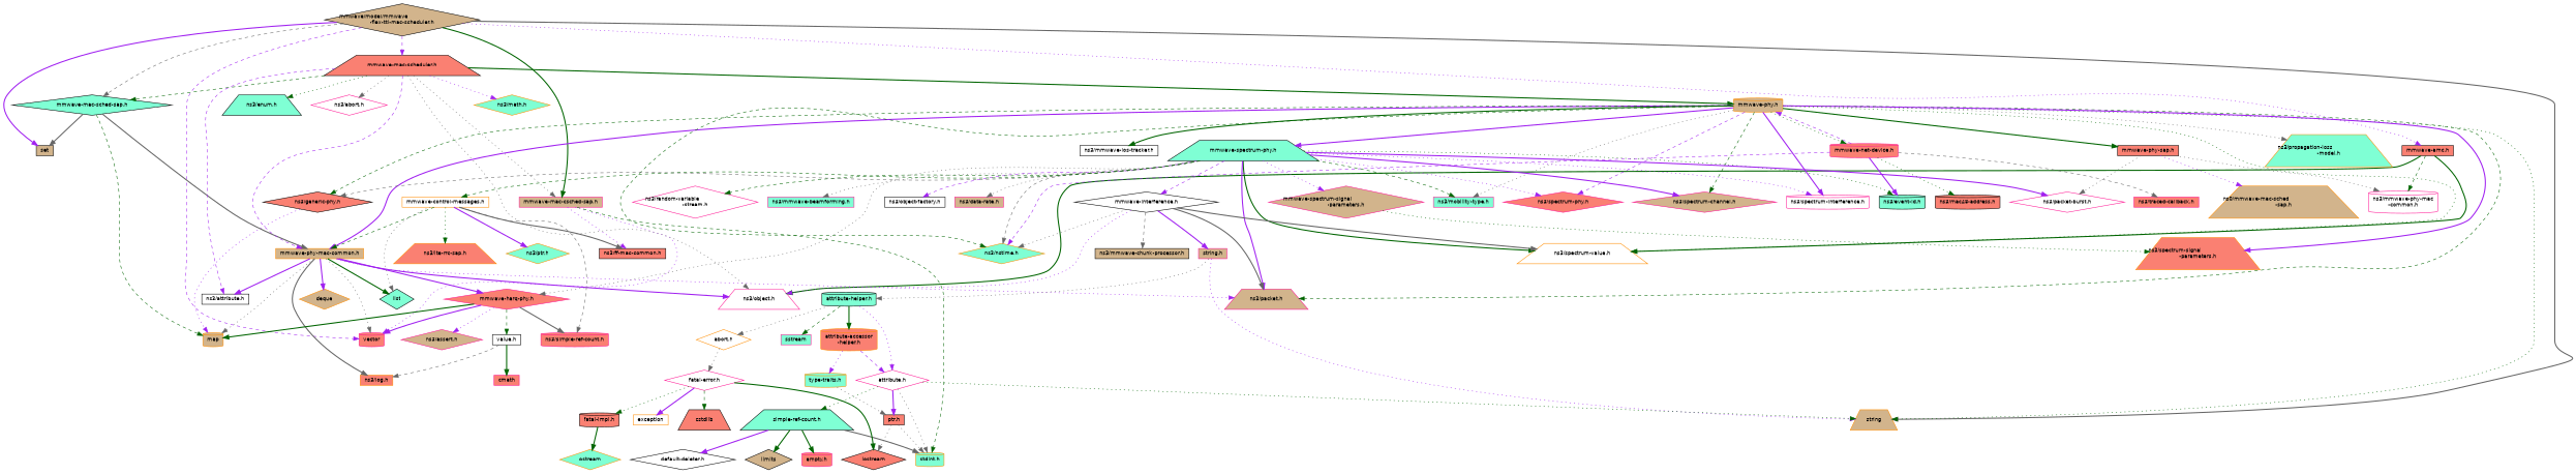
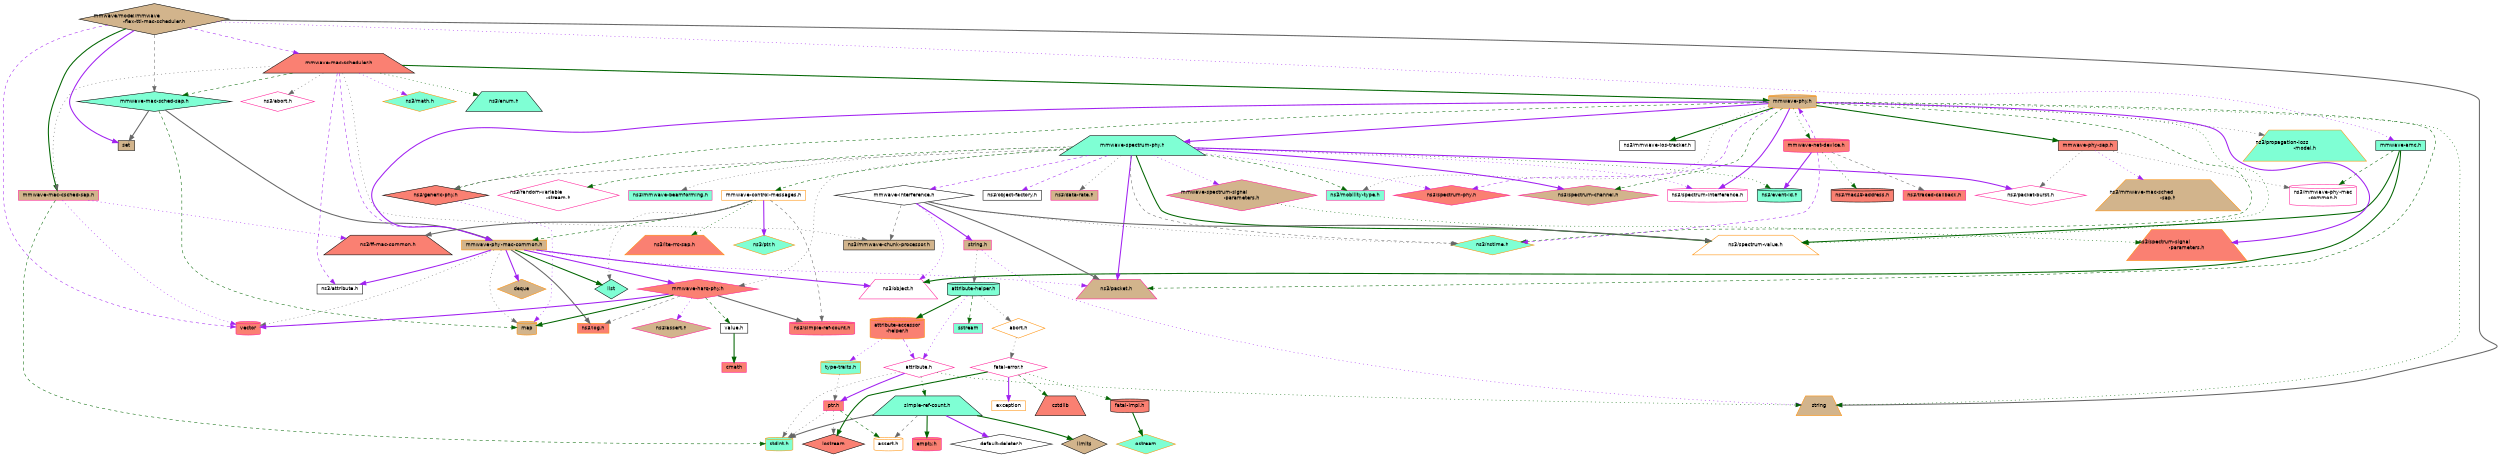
  digraph {
    node [color=black fillcolor=salmon fontname=Helvetica fontsize=10 shape=diamond style=filled]
    edge [color=purple fontname=Helvetica fontsize=10 labelfontname=Helvetica labelfontsize=10 style=dotted]
    n1 [fillcolor=tan fontcolor=black height=0.2 label="mmwave/model/mmwave\l-flex-tti-mac-scheduler.h" width=0.4]
    n2 [fillcolor=aquamarine height=0.2 label="mmwave-mac-sched-sap.h" width=0.4]
    n3 [color=deeppink height=0.2 label=vector shape=cylinder width=0.4]
    n4 [fillcolor=tan height=0.2 label=set shape=box width=0.4]
    n5 [color=deeppink fillcolor=tan height=0.2 label="mmwave-mac-csched-sap.h" shape=box width=0.4]
    n6 [height=0.2 label="mmwave-mac-scheduler.h" shape=trapezium width=0.4]
    n7 [color=darkorange fillcolor=tan height=0.2 label=string shape=trapezium width=0.4]
-   n8 [height=0.2 label="mmwave-amc.h" shape=box width=0.4]
+   n8 [fillcolor=aquamarine height=0.2 label="mmwave-amc.h" shape=box width=0.4]
    n9 [color=darkorange fillcolor=tan height=0.2 label="mmwave-phy-mac-common.h" shape=box width=0.4]
    n10 [color=darkorange fillcolor=tan height=0.2 label=map shape=cylinder width=0.4]
    n11 [color=darkorange fillcolor=aquamarine height=0.2 label="stdint.h" shape=cylinder width=0.4]
-   n12 [height=0.2 label="ns3/ff-mac-common.h" shape=box width=0.4]
+   n12 [height=0.2 label="ns3/ff-mac-common.h" shape=trapezium width=0.4]
    n13 [color=deeppink fillcolor=white height=0.2 label="ns3/object.h" shape=trapezium width=0.4]
    n14 [fillcolor=white height=0.2 label="ns3/attribute.h" shape=box width=0.4]
    n15 [color=darkorange fillcolor=tan height=0.2 label="mmwave-phy.h" shape=cylinder width=0.4]
    n16 [color=darkorange fillcolor=aquamarine height=0.2 label="ns3/math.h" width=0.4]
    n17 [fillcolor=aquamarine height=0.2 label="ns3/enum.h" shape=trapezium width=0.4]
    n18 [color=deeppink fillcolor=white height=0.2 label="ns3/abort.h" width=0.4]
    n19 [color=darkorange fillcolor=white height=0.2 label="ns3/spectrum-value.h" shape=trapezium width=0.4]
    n20 [color=deeppink fillcolor=white height=0.2 label="ns3/mmwave-phy-mac\l-common.h" shape=cylinder width=0.4]
    n21 [fillcolor=aquamarine height=0.2 label=list width=0.4]
    n22 [color=darkorange fillcolor=tan height=0.2 label=deque width=0.4]
    n23 [color=deeppink fillcolor=tan height=0.2 label="ns3/packet.h" shape=trapezium width=0.4]
    n24 [color=darkorange height=0.2 label="ns3/log.h" shape=box width=0.4]
    n25 [color=deeppink height=0.2 label="mmwave-harq-phy.h" width=0.4]
    n26 [color=deeppink fillcolor=aquamarine height=0.2 label="ns3/mobility-type.h" shape=box width=0.4]
    n27 [color=darkorange fillcolor=aquamarine height=0.2 label="ns3/nstime.h" width=0.4]
    n28 [color=deeppink height=0.2 label="ns3/spectrum-phy.h" width=0.4]
    n29 [color=deeppink fillcolor=tan height=0.2 label="ns3/spectrum-channel.h" width=0.4]
    n30 [color=darkorange height=0.2 label="ns3/spectrum-signal\l-parameters.h" shape=trapezium width=0.4]
    n31 [color=deeppink fillcolor=white height=0.2 label="ns3/spectrum-interference.h" shape=cylinder width=0.4]
    n32 [color=darkorange fillcolor=aquamarine height=0.2 label="ns3/propagation-loss\l-model.h" shape=trapezium width=0.4]
    n33 [height=0.2 label="ns3/generic-phy.h" width=0.4]
    n34 [fillcolor=aquamarine height=0.2 label="mmwave-spectrum-phy.h" shape=trapezium width=0.4]
    n35 [color=deeppink height=0.2 label="mmwave-net-device.h" shape=cylinder width=0.4]
    n36 [height=0.2 label="mmwave-phy-sap.h" shape=box width=0.4]
    n37 [fillcolor=white height=0.2 label="ns3/mmwave-los-tracker.h" shape=box width=0.4]
    n38 [fillcolor=white height=0.2 label="ns3/object-factory.h" shape=box width=0.4]
    n39 [fillcolor=aquamarine height=0.2 label="ns3/event-id.h" shape=cylinder width=0.4]
    n40 [color=deeppink fillcolor=tan height=0.2 label="ns3/data-rate.h" shape=box width=0.4]
    n41 [color=deeppink fillcolor=white height=0.2 label="ns3/packet-burst.h" width=0.4]
    n42 [color=deeppink fillcolor=tan height=0.2 label="mmwave-spectrum-signal\l-parameters.h" width=0.4]
    n43 [color=deeppink fillcolor=white height=0.2 label="ns3/random-variable\l-stream.h" width=0.4]
    n44 [color=deeppink fillcolor=aquamarine height=0.2 label="ns3/mmwave-beamforming.h" shape=box width=0.4]
    n45 [fillcolor=white height=0.2 label="mmwave-interference.h" width=0.4]
    n46 [color=darkorange fillcolor=white height=0.2 label="mmwave-control-messages.h" shape=box width=0.4]
    n47 [height=0.2 label="ns3/mac48-address.h" shape=cylinder width=0.4]
    n48 [color=deeppink height=0.2 label="ns3/traced-callback.h" shape=box width=0.4]
-   n49 [color=darkorange fillcolor=tan height=0.2 label="ns0/mmwave-mac-sched\l-sap.h" shape=trapezium width=0.4]
+   n49 [color=darkorange fillcolor=tan height=0.2 label="ns3/mmwave-mac-sched\l-sap.h" shape=trapezium width=0.4]
    n50 [color=deeppink fillcolor=tan height=0.2 label="string.h" shape=box width=0.4]
    n51 [fillcolor=tan height=0.2 label="ns3/mmwave-chunk-processor.h" shape=box width=0.4]
    n52 [color=darkorange fillcolor=aquamarine height=0.2 label="ns3/ptr.h" width=0.4]
    n53 [color=deeppink height=0.2 label="ns3/simple-ref-count.h" shape=cylinder width=0.4]
    n54 [color=darkorange height=0.2 label="ns3/lte-rrc-sap.h" shape=trapezium width=0.4]
    n55 [color=deeppink fillcolor=tan height=0.2 label="ns3/assert.h" width=0.4]
    n56 [fillcolor=white height=0.2 label="value.h" shape=box width=0.4]
    n57 [fillcolor=aquamarine height=0.2 label="attribute-helper.h" shape=cylinder width=0.4]
    n58 [color=deeppink fillcolor=white height=0.2 label="attribute.h" width=0.4]
    n59 [color=darkorange height=0.2 label="attribute-accessor\l-helper.h" shape=cylinder width=0.4]
    n60 [color=deeppink fillcolor=aquamarine height=0.2 label=sstream shape=box width=0.4]
    n61 [color=darkorange fillcolor=white height=0.2 label="abort.h" width=0.4]
-   n62 [height=0.2 label="ptr.h" shape=box width=0.4]
+   n62 [color=deeppink height=0.2 label="ptr.h" shape=box width=0.4]
    n63 [fillcolor=aquamarine height=0.2 label="simple-ref-count.h" shape=trapezium width=0.4]
    n64 [color=darkorange fillcolor=aquamarine height=0.2 label="type-traits.h" shape=cylinder width=0.4]
    n65 [color=deeppink fillcolor=white height=0.2 label="fatal-error.h" width=0.4]
    n66 [height=0.2 label=iostream width=0.4]
+   n67 [color=darkorange fillcolor=white height=0.2 label="assert.h" shape=cylinder width=0.4]
    n68 [color=deeppink height=0.2 label="empty.h" shape=cylinder width=0.4]
    n69 [fillcolor=white height=0.2 label="default-deleter.h" width=0.4]
    n70 [fillcolor=tan height=0.2 label=limits width=0.4]
    n71 [color=darkorange fillcolor=white height=0.2 label=exception shape=box width=0.4]
    n72 [height=0.2 label=cstdlib shape=trapezium width=0.4]
    n73 [height=0.2 label="fatal-impl.h" shape=cylinder width=0.4]
    n74 [color=darkorange fillcolor=aquamarine height=0.2 label=ostream width=0.4]
    n75 [color=deeppink height=0.2 label=cmath shape=box width=0.4]
    n1 -> n2 [color=gray40 style=dashed]
    n1 -> n3 [style=dashed]
    n1 -> n4 [style=bold]
    n1 -> n5 [color=darkgreen style=bold]
    n1 -> n6 [style=dashed]
    n1 -> n7 [color=gray40 style=bold]
    n1 -> n8
    n2 -> n4 [color=gray40 style=bold]
    n2 -> n9 [color=gray40 style=bold]
    n2 -> n10 [color=darkgreen style=dashed]
    n5 -> n3
    n5 -> n11 [color=darkgreen style=dashed]
    n5 -> n12
    n6 -> n2 [color=darkgreen style=dashed]
    n6 -> n5 [color=gray40]
    n6 -> n9 [style=dashed]
-   n6 -> n13 [color=gray40]
+   n6 -> n51 [color=gray40]
    n6 -> n14 [style=dashed]
    n6 -> n15 [color=darkgreen style=bold]
    n6 -> n16
    n6 -> n17 [color=darkgreen]
    n6 -> n18 [color=gray40]
    n8 -> n13 [color=darkgreen style=bold]
    n8 -> n19 [color=darkgreen style=bold]
    n8 -> n20 [color=darkgreen style=dashed]
    n9 -> n3 [color=gray40]
    n9 -> n10 [color=gray40]
    n9 -> n13 [style=bold]
    n9 -> n14 [style=bold]
    n9 -> n21 [color=darkgreen style=bold]
    n9 -> n22 [style=bold]
    n9 -> n23
    n9 -> n24 [color=gray40 style=bold]
    n9 -> n25 [style=bold]
    n15 -> n7 [color=darkgreen]
    n15 -> n9 [style=bold]
    n15 -> n19 [color=darkgreen]
    n15 -> n23 [color=darkgreen style=dashed]
    n15 -> n26 [color=gray40]
    n15 -> n27 [color=darkgreen style=dashed]
    n15 -> n28 [style=dashed]
    n15 -> n29 [color=darkgreen style=dashed]
    n15 -> n30 [style=bold]
    n15 -> n31 [style=bold]
    n15 -> n32 [color=gray40]
    n15 -> n33 [color=darkgreen style=dashed]
    n15 -> n34 [style=bold]
    n15 -> n35 [color=darkgreen]
    n15 -> n36 [color=darkgreen style=bold]
    n15 -> n37 [color=darkgreen style=bold]
    n25 -> n3 [style=bold]
    n25 -> n10 [color=darkgreen style=bold]
-   n56 -> n24 [color=gray40 style=dashed]
+   n25 -> n24 [color=gray40 style=dashed]
    n25 -> n53 [color=gray40 style=bold]
    n25 -> n55
    n25 -> n56 [color=darkgreen style=dashed]
    n33 -> n10
    n34 -> n19 [color=darkgreen style=bold]
    n34 -> n23 [style=bold]
    n34 -> n25 [color=gray40]
    n34 -> n26 [color=darkgreen style=dashed]
    n34 -> n27 [color=gray40 style=dashed]
    n34 -> n28
    n34 -> n29 [style=bold]
    n34 -> n31
    n34 -> n33 [color=gray40 style=dashed]
    n34 -> n38 [style=dashed]
    n34 -> n39 [color=darkgreen]
    n34 -> n40 [color=gray40]
    n34 -> n41 [style=bold]
    n34 -> n42
    n34 -> n43 [color=darkgreen style=dashed]
    n34 -> n44 [color=gray40]
    n34 -> n45 [style=dashed]
    n34 -> n46 [color=darkgreen style=dashed]
    n35 -> n15 [style=dashed]
    n35 -> n27 [style=dashed]
    n35 -> n39 [style=bold]
    n35 -> n47 [color=darkgreen]
    n35 -> n48 [color=gray40 style=dashed]
    n36 -> n20 [color=gray40]
    n36 -> n41 [color=gray40]
    n36 -> n49
    n42 -> n30 [color=darkgreen]
    n45 -> n13
    n45 -> n19 [color=gray40 style=bold]
    n45 -> n23 [color=gray40 style=bold]
    n45 -> n27 [color=gray40]
    n45 -> n50 [style=bold]
    n45 -> n51 [color=gray40 style=dashed]
    n46 -> n9 [color=darkgreen style=dashed]
    n46 -> n12 [color=gray40 style=bold]
    n46 -> n21 [color=gray40]
    n46 -> n52 [style=bold]
    n46 -> n53 [color=gray40 style=dashed]
    n46 -> n54 [color=darkgreen]
    n50 -> n7
    n50 -> n57 [color=gray40]
    n56 -> n75 [color=darkgreen style=bold]
    n57 -> n58
    n57 -> n59 [color=darkgreen style=bold]
    n57 -> n60 [color=darkgreen style=dashed]
    n57 -> n61 [color=gray40]
    n58 -> n7 [color=darkgreen]
    n58 -> n11 [color=gray40]
    n58 -> n62 [style=bold]
    n58 -> n63 [color=darkgreen]
    n59 -> n58 [style=dashed]
    n59 -> n64
    n61 -> n65 [color=gray40]
    n62 -> n11 [color=gray40]
    n62 -> n66 [color=gray40]
+   n62 -> n67 [color=darkgreen style=dashed]
    n63 -> n11 [color=gray40 style=bold]
+   n63 -> n67 [color=gray40 style=dashed]
    n63 -> n68 [color=darkgreen style=bold]
    n63 -> n69 [style=bold]
    n63 -> n70 [color=darkgreen style=bold]
    n64 -> n62 [color=gray40]
    n65 -> n66 [color=darkgreen style=bold]
    n65 -> n71 [style=bold]
    n65 -> n72 [color=darkgreen style=dashed]
    n65 -> n73 [color=darkgreen]
    n73 -> n74 [color=darkgreen style=bold]
  }
